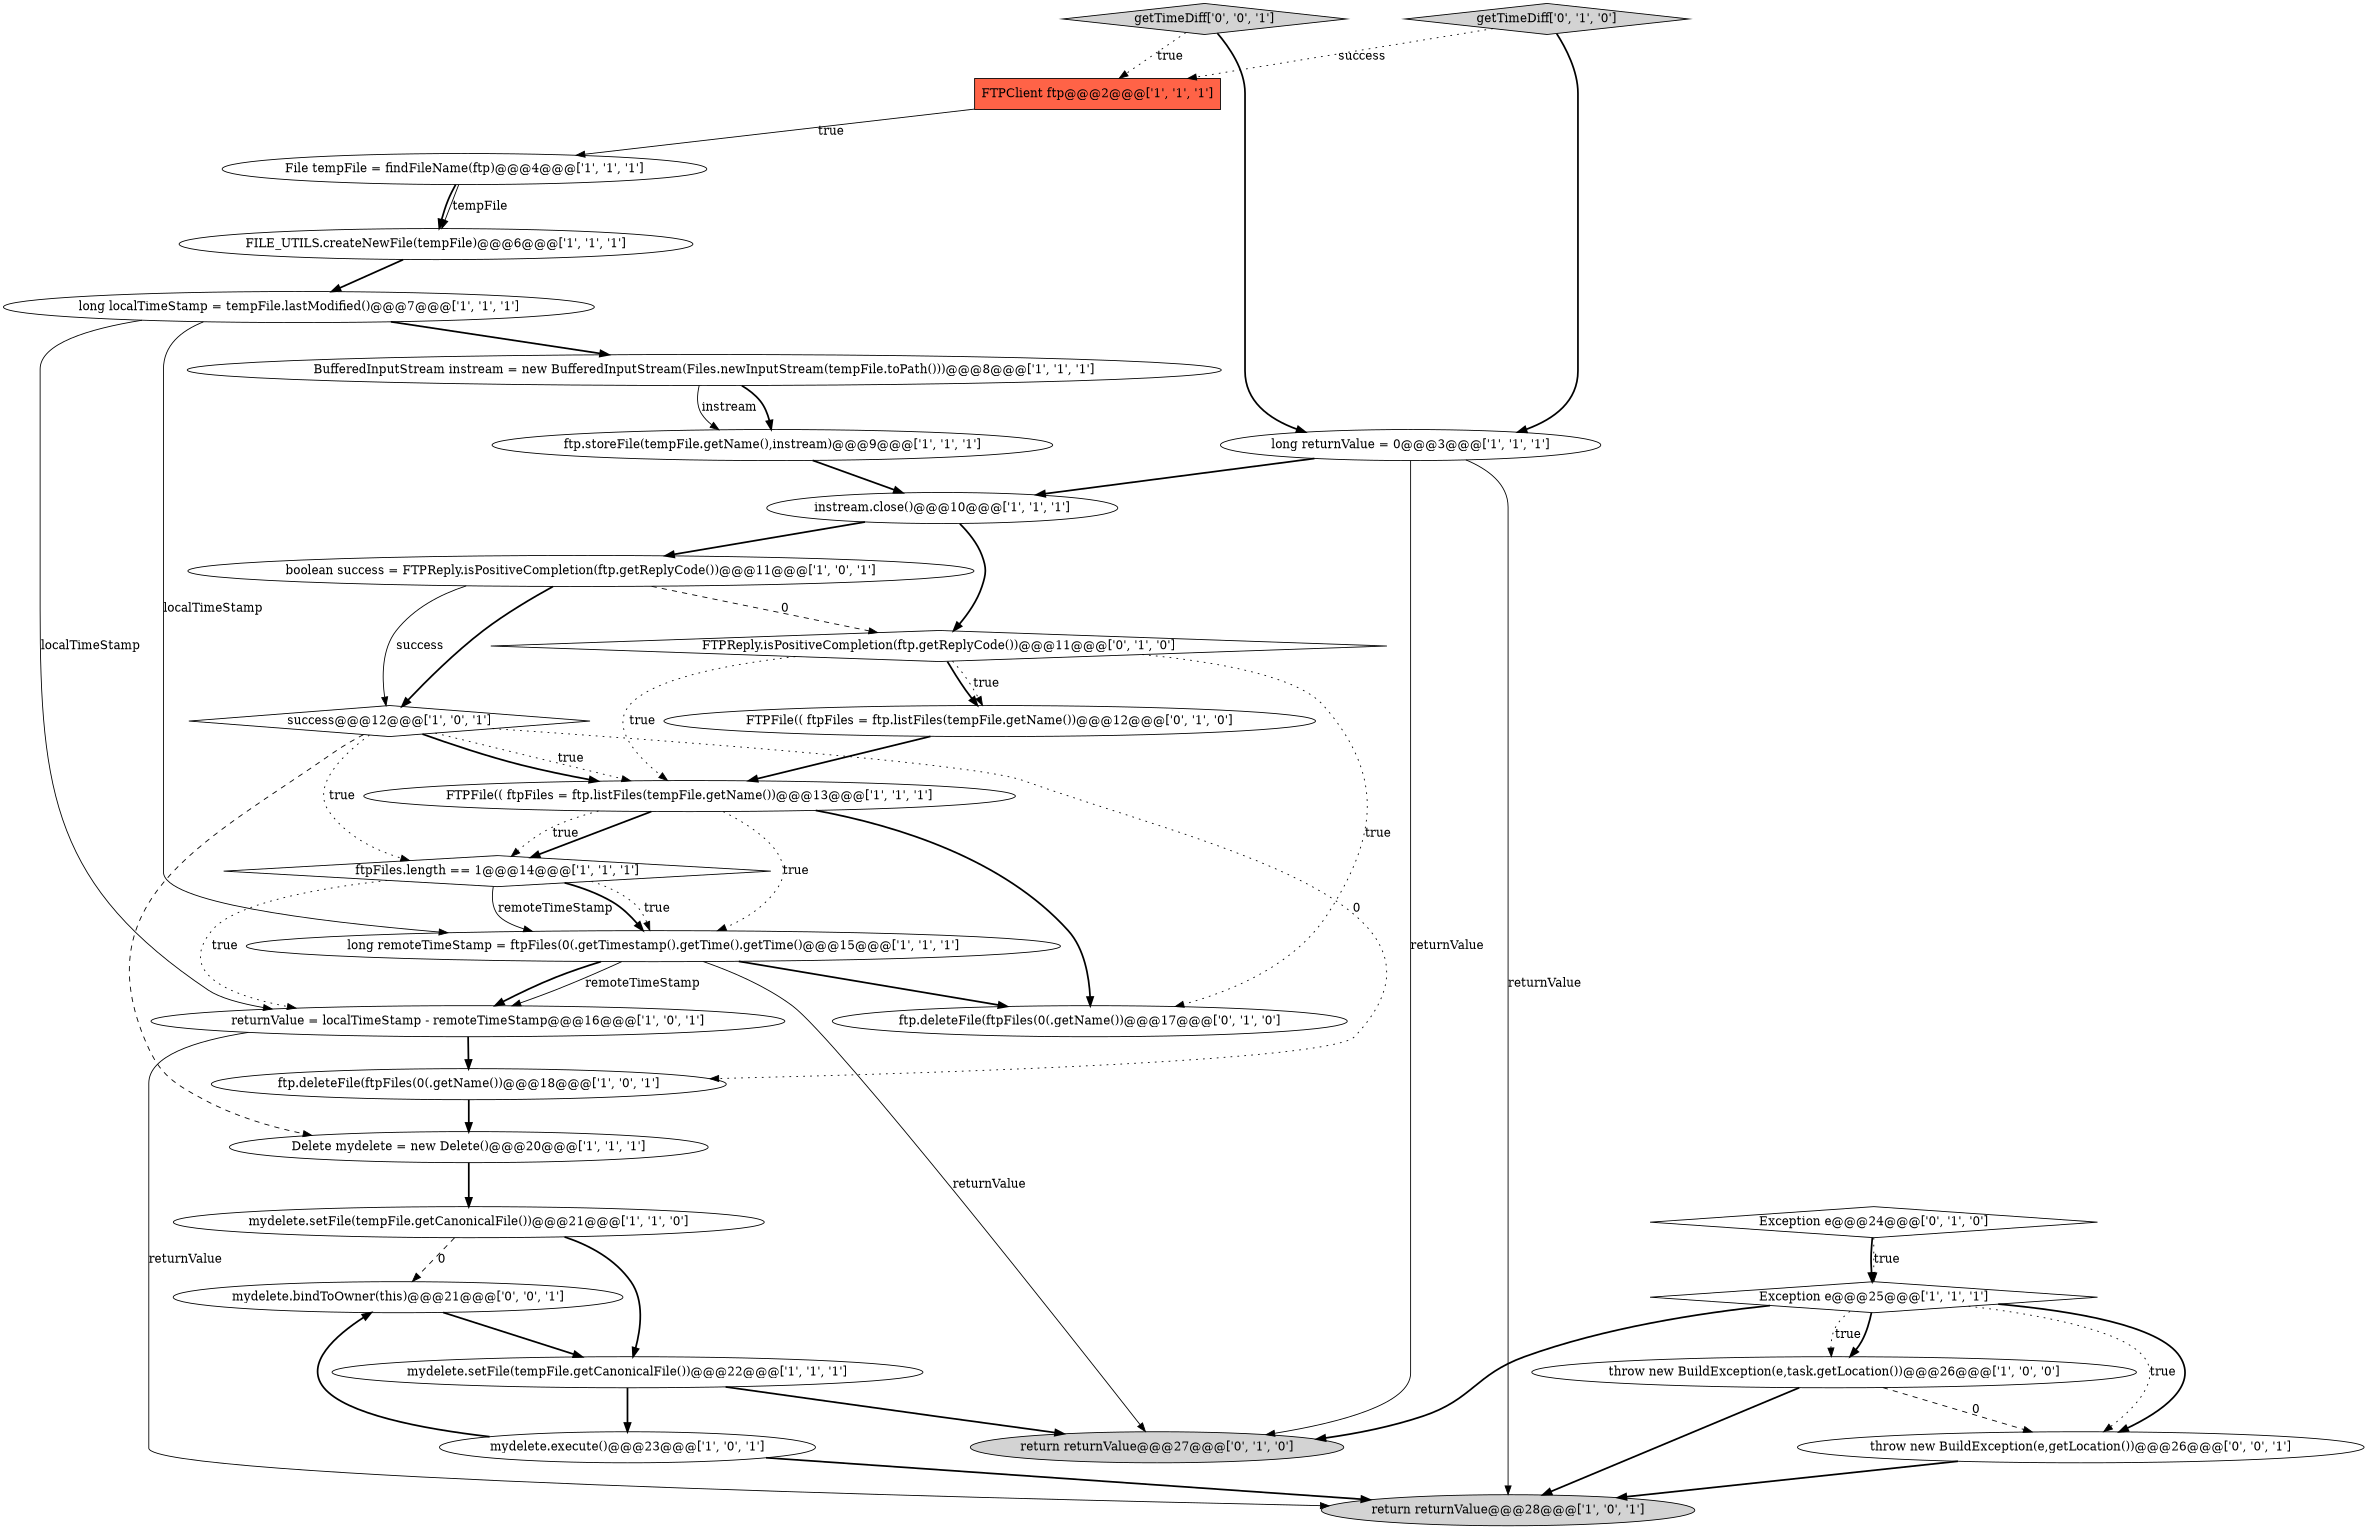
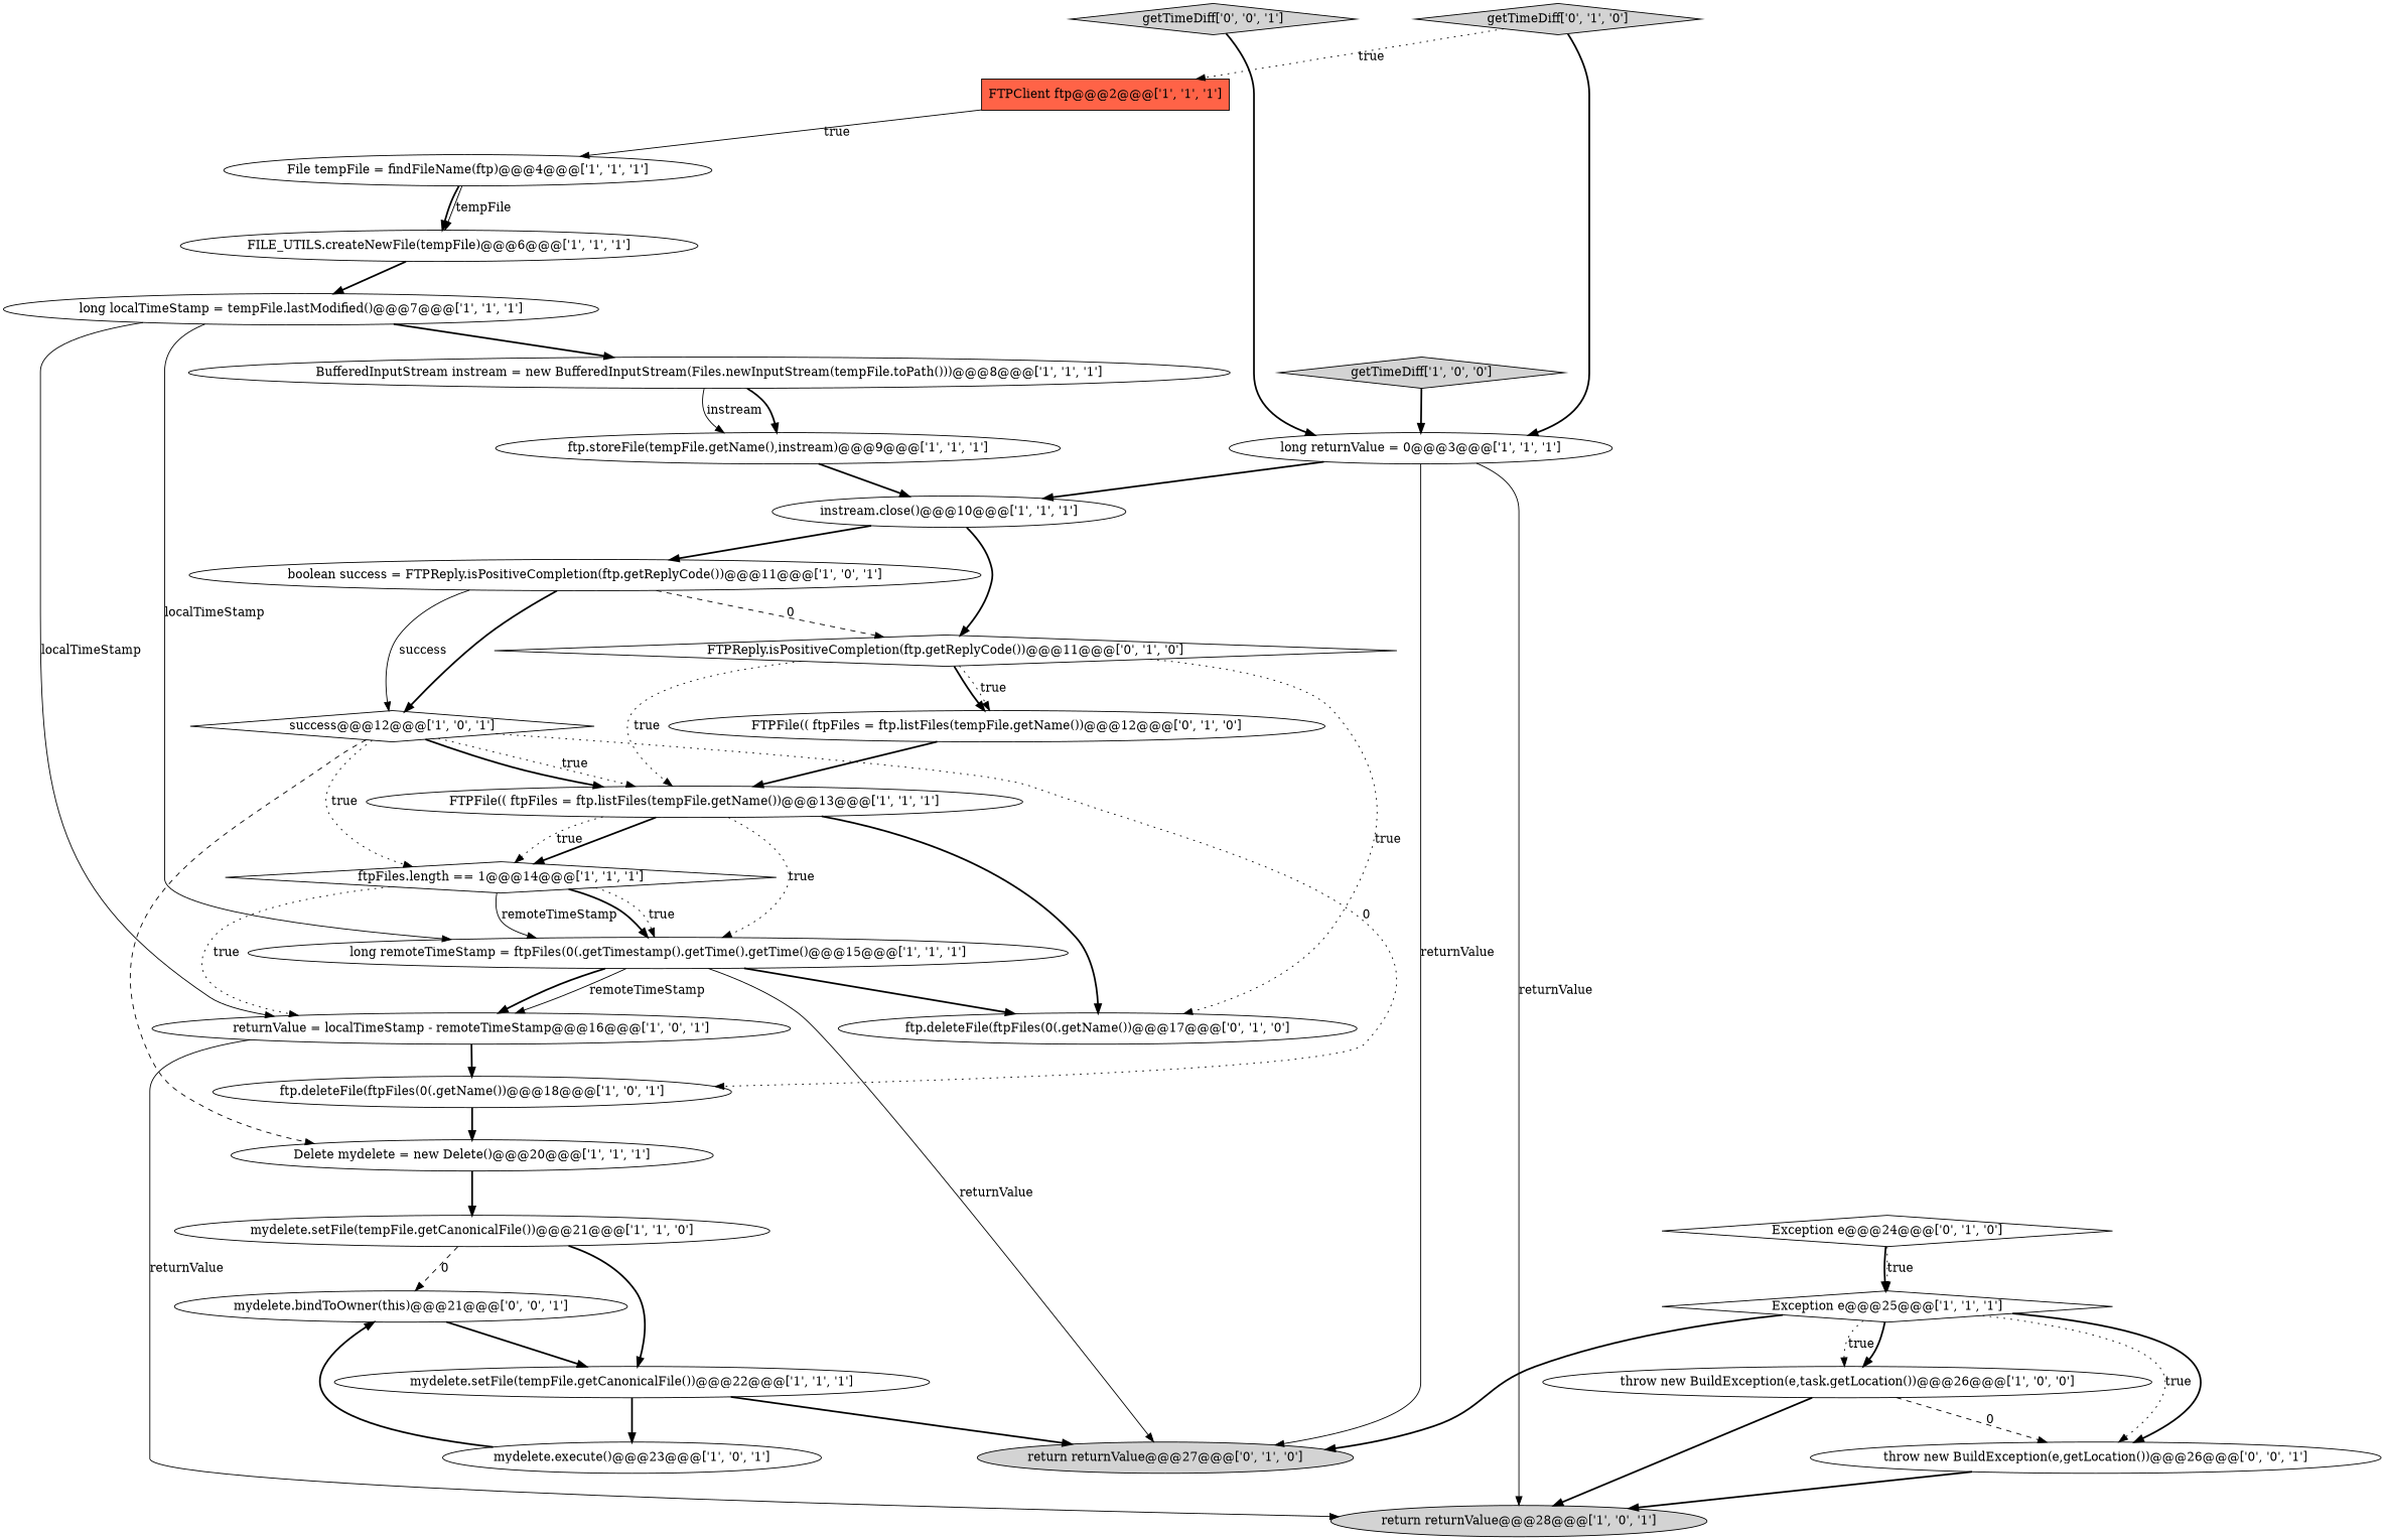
  digraph {
    node [fillcolor=white shape=ellipse style=filled]
    edge [style=bold]
    n1 [label="File tempFile = findFileName(ftp)@@@4@@@['1', '1', '1']"]
    n2 [label="FILE_UTILS.createNewFile(tempFile)@@@6@@@['1', '1', '1']"]
    n3 [label="long localTimeStamp = tempFile.lastModified()@@@7@@@['1', '1', '1']"]
    n4 [label="instream.close()@@@10@@@['1', '1', '1']"]
    n5 [label="FTPReply.isPositiveCompletion(ftp.getReplyCode())@@@11@@@['0', '1', '0']" shape=diamond]
    n6 [label="boolean success = FTPReply.isPositiveCompletion(ftp.getReplyCode())@@@11@@@['1', '0', '1']"]
    n7 [label="FTPFile(( ftpFiles = ftp.listFiles(tempFile.getName())@@@13@@@['1', '1', '1']"]
    n8 [label="FTPFile(( ftpFiles = ftp.listFiles(tempFile.getName())@@@12@@@['0', '1', '0']"]
    n9 [label="ftp.deleteFile(ftpFiles(0(.getName())@@@17@@@['0', '1', '0']"]
    n10 [label="success@@@12@@@['1', '0', '1']" shape=diamond]
    n11 [label="throw new BuildException(e,getLocation())@@@26@@@['0', '0', '1']"]
    n12 [fillcolor=lightgray label="return returnValue@@@28@@@['1', '0', '1']"]
    n13 [label="returnValue = localTimeStamp - remoteTimeStamp@@@16@@@['1', '0', '1']"]
    n14 [label="ftp.deleteFile(ftpFiles(0(.getName())@@@18@@@['1', '0', '1']"]
    n15 [label="Delete mydelete = new Delete()@@@20@@@['1', '1', '1']"]
    n16 [label="long returnValue = 0@@@3@@@['1', '1', '1']"]
    n17 [fillcolor=lightgray label="return returnValue@@@27@@@['0', '1', '0']"]
    n18 [label="BufferedInputStream instream = new BufferedInputStream(Files.newInputStream(tempFile.toPath()))@@@8@@@['1', '1', '1']"]
    n19 [label="ftp.storeFile(tempFile.getName(),instream)@@@9@@@['1', '1', '1']"]
    n20 [label="mydelete.execute()@@@23@@@['1', '0', '1']"]
    n21 [label="mydelete.bindToOwner(this)@@@21@@@['0', '0', '1']"]
    n22 [label="mydelete.setFile(tempFile.getCanonicalFile())@@@22@@@['1', '1', '1']"]
    n23 [label="mydelete.setFile(tempFile.getCanonicalFile())@@@21@@@['1', '1', '0']"]
    n24 [fillcolor=tomato label="FTPClient ftp@@@2@@@['1', '1', '1']" shape=box]
    n25 [label="ftpFiles.length == 1@@@14@@@['1', '1', '1']" shape=diamond]
    n26 [label="long remoteTimeStamp = ftpFiles(0(.getTimestamp().getTime().getTime()@@@15@@@['1', '1', '1']"]
    n27 [fillcolor=lightgray label="getTimeDiff['0', '1', '0']" shape=diamond]
    n28 [label="Exception e@@@25@@@['1', '1', '1']" shape=diamond]
    n29 [label="throw new BuildException(e,task.getLocation())@@@26@@@['1', '0', '0']"]
+   n30 [fillcolor=lightgray label="getTimeDiff['1', '0', '0']" shape=diamond]
    n31 [fillcolor=lightgray label="getTimeDiff['0', '0', '1']" shape=diamond]
    n32 [label="Exception e@@@24@@@['0', '1', '0']" shape=diamond]
    n1 -> n2 [label=tempFile style=solid]
    n1 -> n2
    n2 -> n3
    n3 -> n13 [label=localTimeStamp style=solid]
    n3 -> n18
    n3 -> n26 [label=localTimeStamp style=solid]
    n4 -> n5
    n4 -> n6
    n5 -> n7 [label=true style=dotted]
    n5 -> n8
    n5 -> n8 [label=true style=dotted]
    n5 -> n9 [label=true style=dotted]
    n6 -> n5 [label=0 style=dashed]
    n6 -> n10
    n6 -> n10 [label=success style=solid]
    n7 -> n9
    n7 -> n25
    n7 -> n25 [label=true style=dotted]
    n7 -> n26 [label=true style=dotted]
    n8 -> n7
    n10 -> n7
    n10 -> n7 [label=true style=dotted]
    n10 -> n14 [label=0 style=dotted]
    n10 -> n15 [style=dashed]
    n10 -> n25 [label=true style=dotted]
    n11 -> n12
    n13 -> n12 [label=returnValue style=solid]
    n13 -> n14
    n14 -> n15
    n15 -> n23
    n16 -> n4
    n16 -> n12 [label=returnValue style=solid]
    n16 -> n17 [label=returnValue style=solid]
    n18 -> n19
    n18 -> n19 [label=instream style=solid]
    n19 -> n4
-   n20 -> n12
    n20 -> n21
    n21 -> n22
    n22 -> n17
    n22 -> n20
    n23 -> n21 [label=0 style=dashed]
    n23 -> n22
    n24 -> n1 [label=true style=solid]
    n25 -> n13 [label=true style=dotted]
    n25 -> n26 [label=remoteTimeStamp style=solid]
    n25 -> n26
    n25 -> n26 [label=true style=dotted]
    n26 -> n9
    n26 -> n13
    n26 -> n13 [label=remoteTimeStamp style=solid]
    n26 -> n17 [label=returnValue style=solid]
    n27 -> n16
-   n27 -> n24 [label=success style=dotted]
+   n27 -> n24 [label=true style=dotted]
    n28 -> n11 [label=true style=dotted]
    n28 -> n11
    n28 -> n17
    n28 -> n29 [label=true style=dotted]
    n28 -> n29
    n29 -> n11 [label=0 style=dashed]
    n29 -> n12
+   n30 -> n16
    n31 -> n16
-   n31 -> n24 [label=true style=dotted]
    n32 -> n28
    n32 -> n28 [label=true style=dotted]
  }
